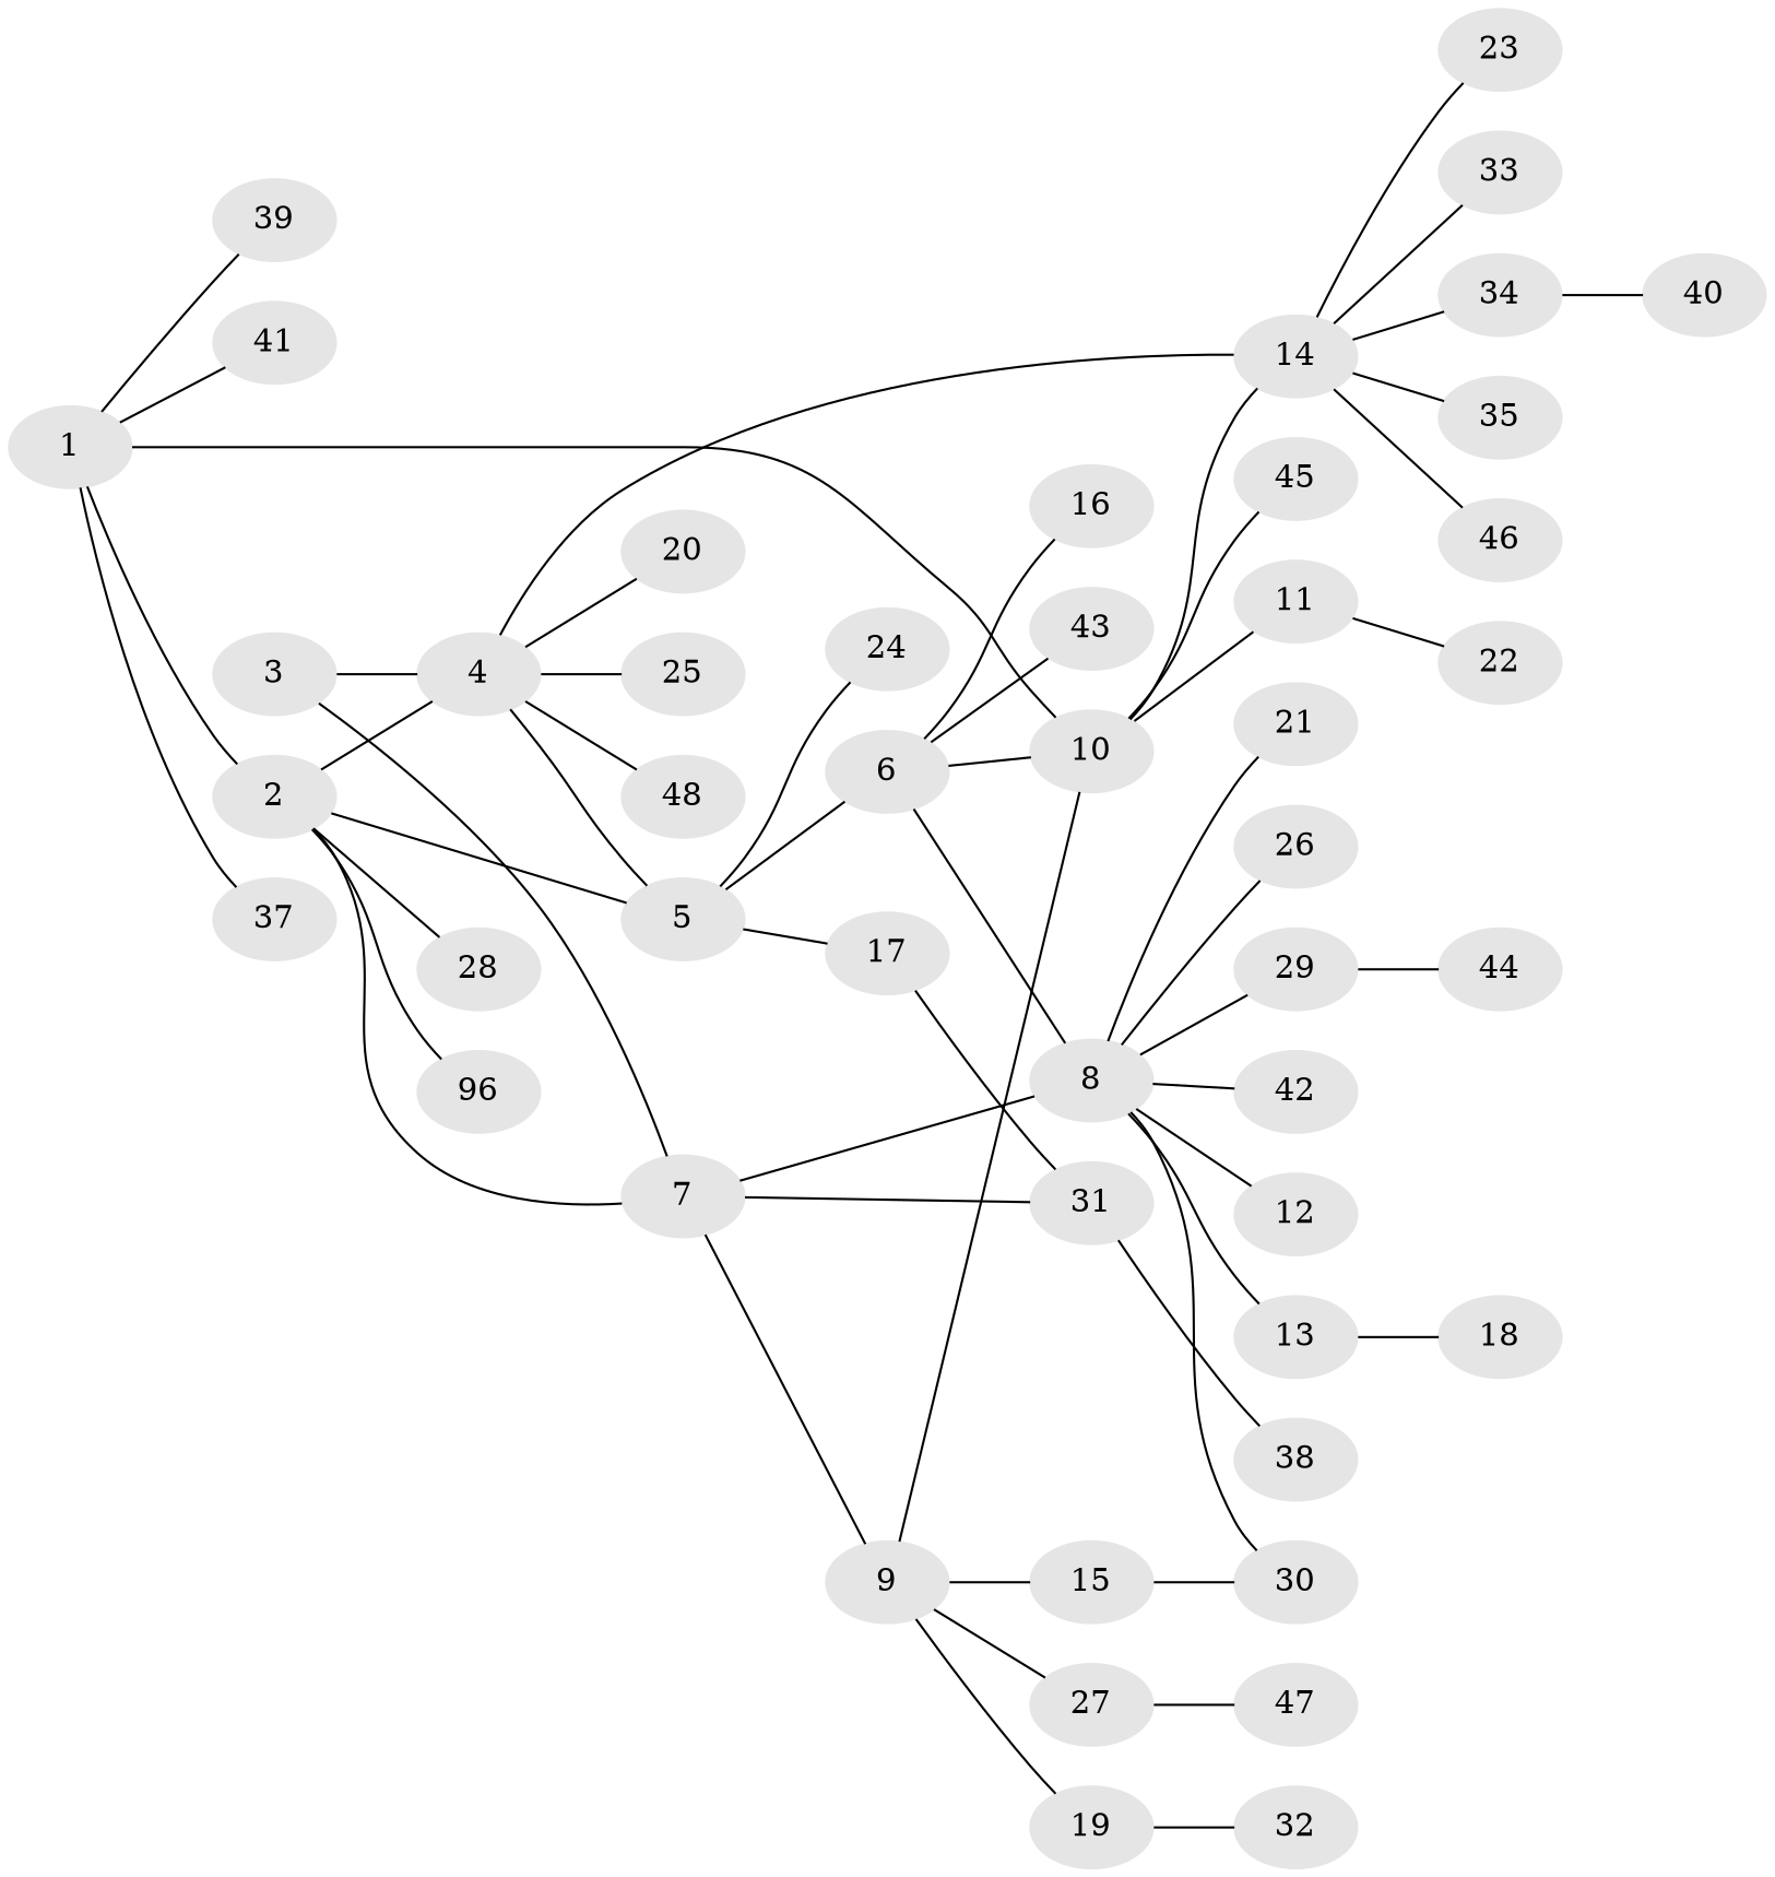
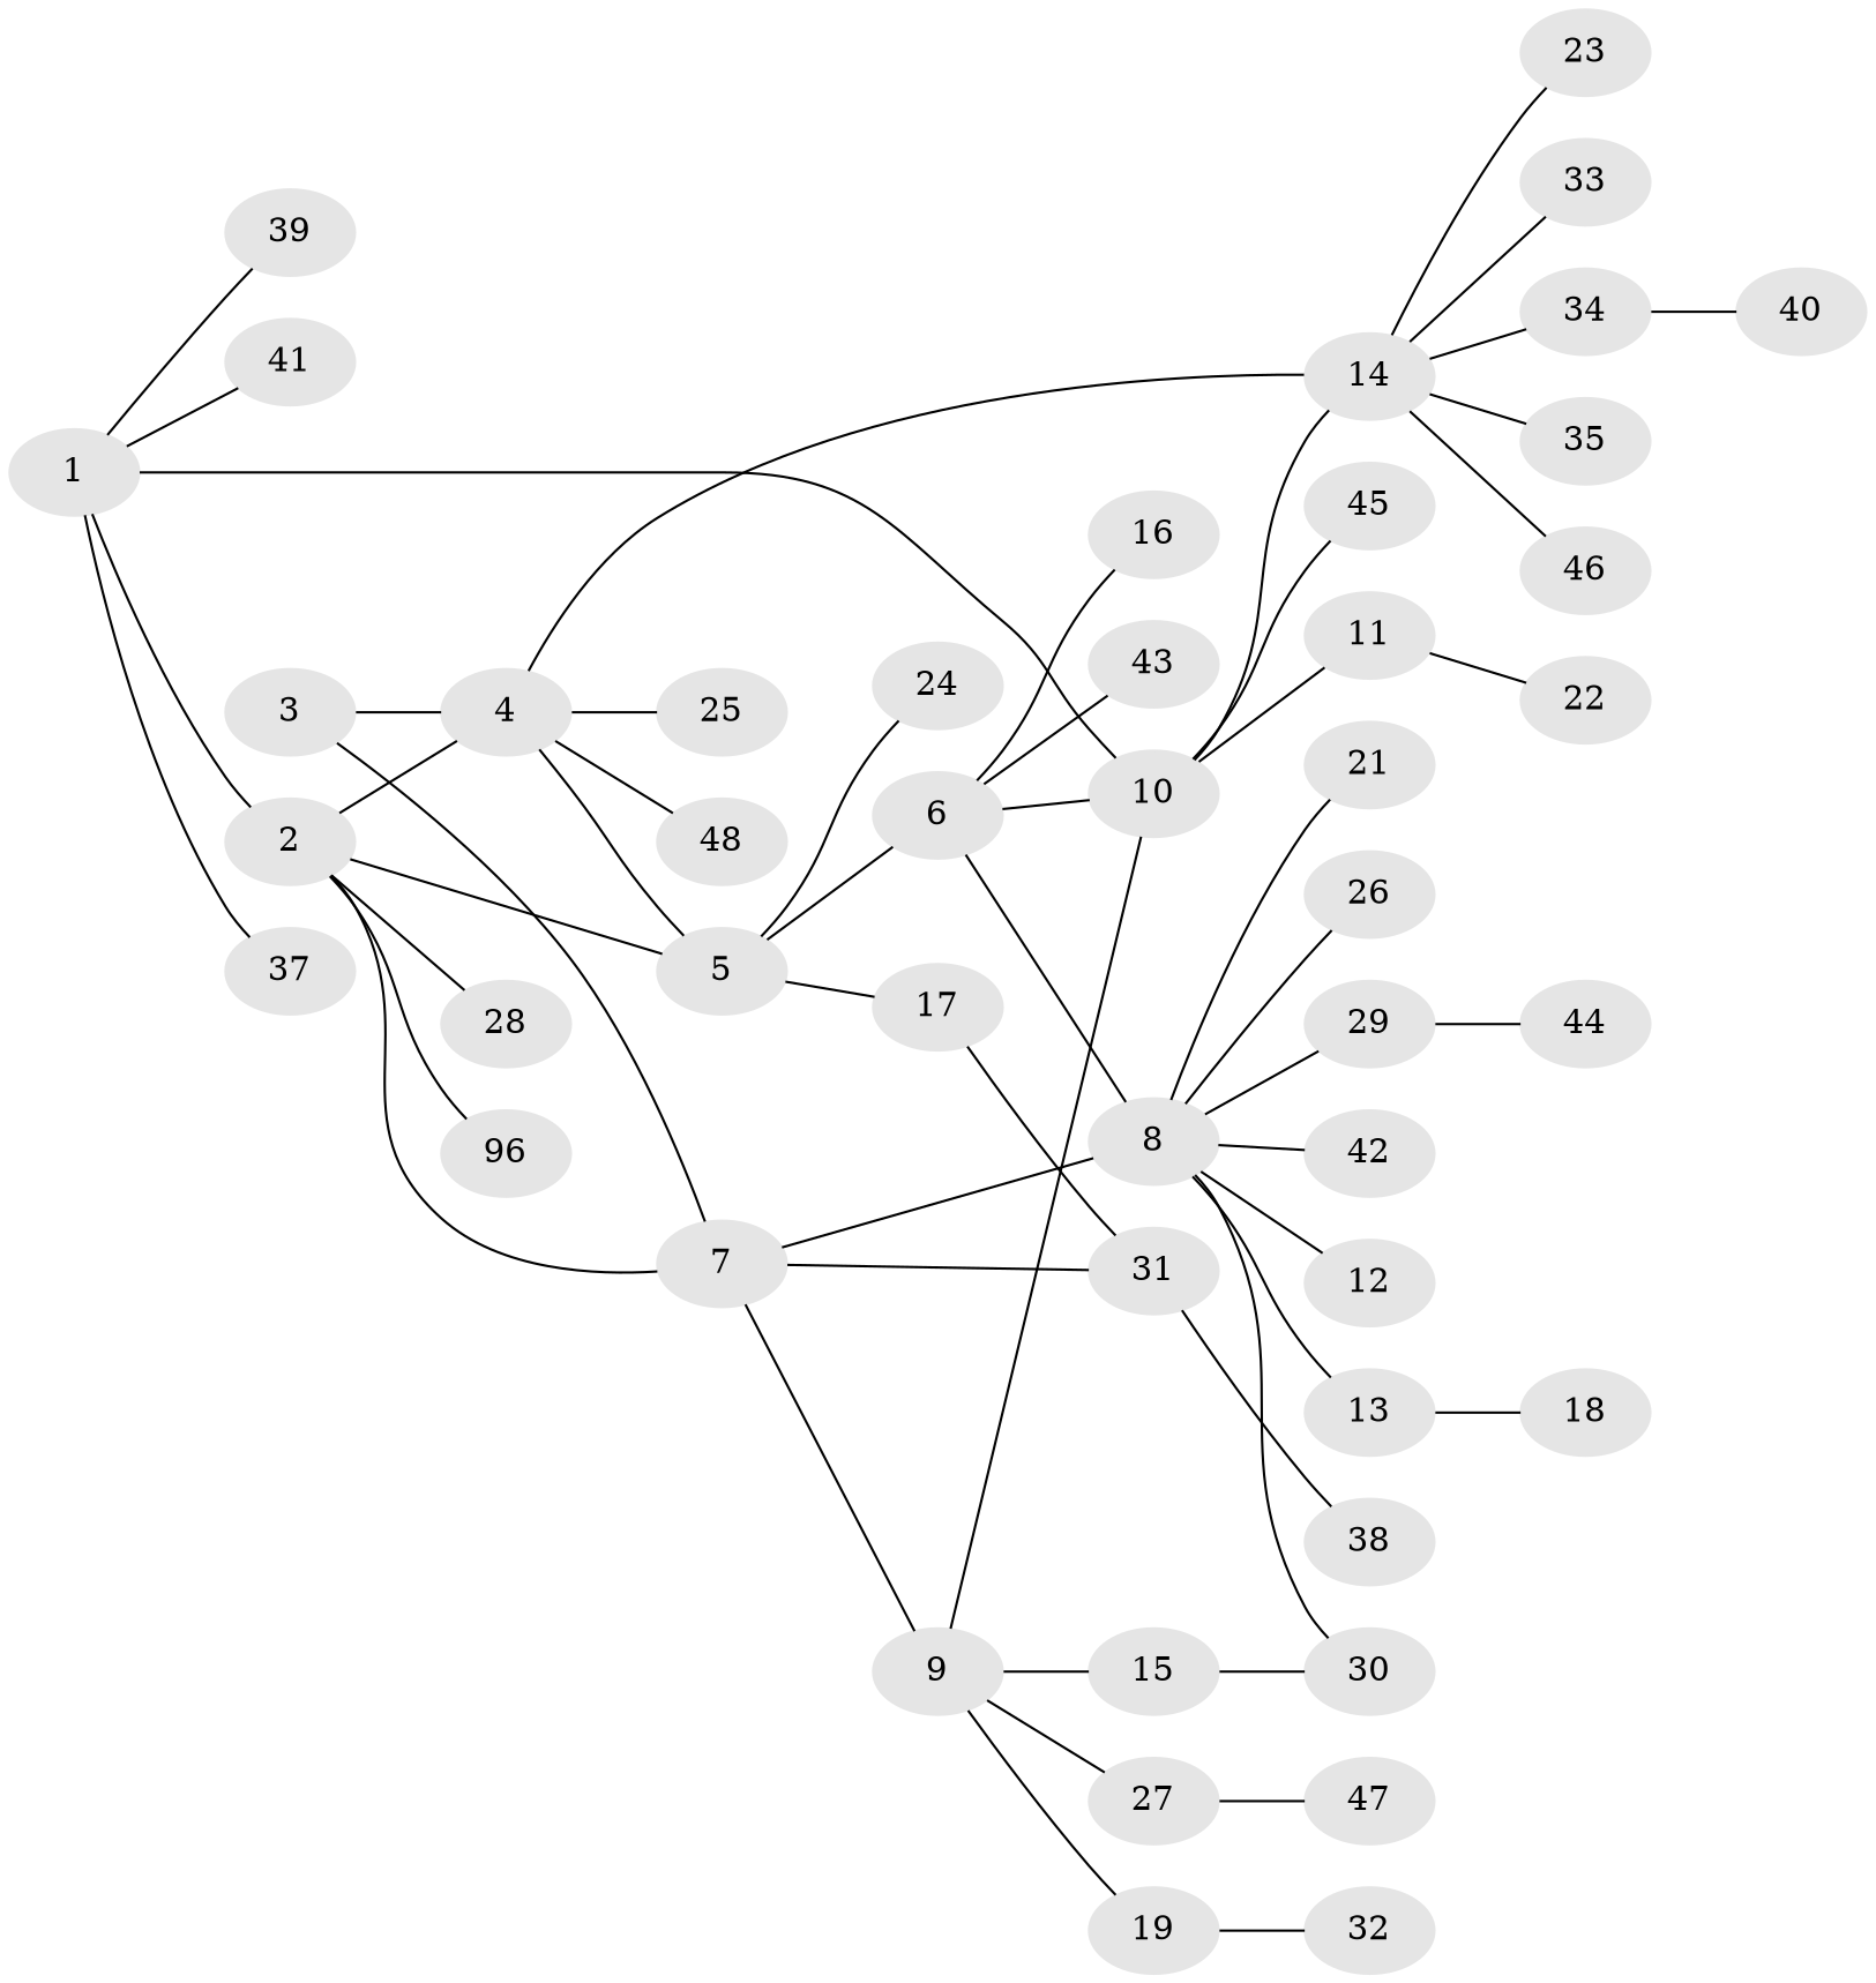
  graph {
    rankdir=LR
    node [color=gray90 style=filled]
    1
    2
    10
    37
    39
    41
    4
    5
    7
    28
    n11 [label=96]
    14
    11
    45
-   20
    25
    48
    6
    17
    24
    9
    8
    31
    3
    15
    19
    27
    23
    33
    34
    35
    46
    16
    43
    12
    13
    21
    26
    29
    30
    42
    38
    18
    44
    32
    47
    22
    40
    1 -- 2
    1 -- 10
    1 -- 37
    1 -- 39
    1 -- 41
    2 -- 4
    2 -- 5
    2 -- 7
    2 -- 28
    2 -- n11
    10 -- 14
    10 -- 11
    10 -- 45
    4 -- 5
    4 -- 14
-   4 -- 20
    4 -- 25
    4 -- 48
    5 -- 6
    5 -- 17
    5 -- 24
    7 -- 9
    7 -- 8
    7 -- 31
    14 -- 23
    14 -- 33
    14 -- 34
    14 -- 35
    14 -- 46
    11 -- 22
    6 -- 10
    6 -- 8
    6 -- 16
    6 -- 43
    17 -- 31
    9 -- 10
    9 -- 15
    9 -- 19
    9 -- 27
    8 -- 12
    8 -- 13
    8 -- 21
    8 -- 26
    8 -- 29
    8 -- 30
    8 -- 42
    31 -- 38
    3 -- 4
    3 -- 7
    15 -- 30
    19 -- 32
    27 -- 47
    34 -- 40
    13 -- 18
    29 -- 44
  }
